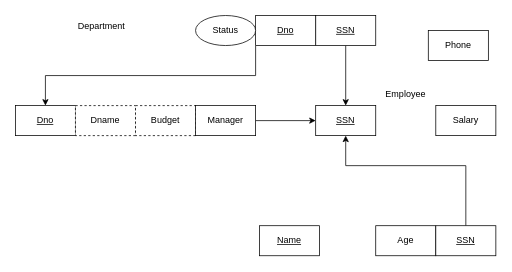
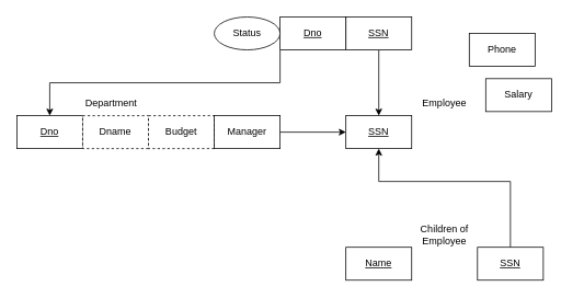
  <mxCell id="0" />
  <mxCell id="1" parent="0" />
  <mxCell id="2" value="SSN" style="rounded=0;whiteSpace=wrap;html=1;fontStyle=4" vertex="1" parent="1"><mxGeometry x="420" y="140" width="80" height="40" as="geometry" /></mxCell>
  <mxCell id="3" value="Phone" style="rounded=0;whiteSpace=wrap;html=1;" vertex="1" parent="1"><mxGeometry x="570" y="40" width="80" height="40" as="geometry" /></mxCell>
- <mxCell id="4" value="Salary" style="rounded=0;whiteSpace=wrap;html=1;" vertex="1" parent="1"><mxGeometry x="580" y="140" width="80" height="40" as="geometry" /></mxCell>
- <mxCell id="5" value="Name" style="rounded=0;whiteSpace=wrap;html=1;fontStyle=4" vertex="1" parent="1"><mxGeometry x="345" y="300" width="80" height="40" as="geometry" /></mxCell>
- <mxCell id="6" value="Age" style="rounded=0;whiteSpace=wrap;html=1;" vertex="1" parent="1"><mxGeometry x="500" y="300" width="80" height="40" as="geometry" /></mxCell>
+ <mxCell id="4" value="Salary" style="rounded=0;whiteSpace=wrap;html=1;" vertex="1" parent="1"><mxGeometry x="590" y="95" width="80" height="40" as="geometry" /></mxCell>
+ <mxCell id="5" value="Name" style="rounded=0;whiteSpace=wrap;html=1;fontStyle=4" vertex="1" parent="1"><mxGeometry x="420" y="300" width="80" height="40" as="geometry" /></mxCell>
  <mxCell id="7" style="edgeStyle=orthogonalEdgeStyle;rounded=0;orthogonalLoop=1;jettySize=auto;html=1;entryX=0.5;entryY=1;entryDx=0;entryDy=0;" edge="1" parent="1" source="8" target="2"><mxGeometry relative="1" as="geometry"><Array as="points"><mxPoint x="620" y="220" /><mxPoint x="460" y="220" /></Array></mxGeometry></mxCell>
  <mxCell id="8" value="SSN" style="rounded=0;whiteSpace=wrap;html=1;fontStyle=4" vertex="1" parent="1"><mxGeometry x="580" y="300" width="80" height="40" as="geometry" /></mxCell>
  <mxCell id="9" style="edgeStyle=orthogonalEdgeStyle;rounded=0;orthogonalLoop=1;jettySize=auto;html=1;" edge="1" parent="1" source="10" target="2"><mxGeometry relative="1" as="geometry" /></mxCell>
  <mxCell id="10" value="SSN" style="rounded=0;whiteSpace=wrap;html=1;fontStyle=4" vertex="1" parent="1"><mxGeometry x="420" y="20" width="80" height="40" as="geometry" /></mxCell>
  <mxCell id="11" style="edgeStyle=orthogonalEdgeStyle;rounded=0;orthogonalLoop=1;jettySize=auto;html=1;" edge="1" parent="1" source="12" target="16"><mxGeometry relative="1" as="geometry"><Array as="points"><mxPoint x="340" y="100" /><mxPoint x="60" y="100" /></Array></mxGeometry></mxCell>
  <mxCell id="12" value="Dno" style="rounded=0;whiteSpace=wrap;html=1;fontStyle=4" vertex="1" parent="1"><mxGeometry x="340" y="20" width="80" height="40" as="geometry" /></mxCell>
  <mxCell id="13" value="Status" style="ellipse;whiteSpace=wrap;html=1;fontStyle=0;" vertex="1" parent="1"><mxGeometry x="260" y="20" width="80" height="40" as="geometry" /></mxCell>
+ <mxCell id="14" value="Children of Employee" style="text;html=1;strokeColor=none;fillColor=none;align=center;verticalAlign=middle;whiteSpace=wrap;rounded=0;" vertex="1" parent="1"><mxGeometry x="500" y="270" width="80" height="30" as="geometry" /></mxCell>
  <mxCell id="15" value="Employee" style="text;html=1;strokeColor=none;fillColor=none;align=center;verticalAlign=middle;whiteSpace=wrap;rounded=0;" vertex="1" parent="1"><mxGeometry x="505" y="110" width="70" height="30" as="geometry" /></mxCell>
  <mxCell id="16" value="Dno" style="rounded=0;whiteSpace=wrap;html=1;fontStyle=4" vertex="1" parent="1"><mxGeometry x="20" y="140" width="80" height="40" as="geometry" /></mxCell>
  <mxCell id="17" value="Dname" style="rounded=0;whiteSpace=wrap;html=1;dashed=1;" vertex="1" parent="1"><mxGeometry x="100" y="140" width="80" height="40" as="geometry" /></mxCell>
  <mxCell id="18" value="Budget" style="rounded=0;whiteSpace=wrap;html=1;dashed=1;" vertex="1" parent="1"><mxGeometry x="180" y="140" width="80" height="40" as="geometry" /></mxCell>
- <mxCell id="19" value="Department" style="text;html=1;strokeColor=none;fillColor=none;align=center;verticalAlign=middle;whiteSpace=wrap;rounded=0;" vertex="1" parent="1"><mxGeometry x="100" y="20" width="70" height="30" as="geometry" /></mxCell>
+ <mxCell id="19" value="Department" style="text;html=1;strokeColor=none;fillColor=none;align=center;verticalAlign=middle;whiteSpace=wrap;rounded=0;" vertex="1" parent="1"><mxGeometry x="100" y="110" width="70" height="30" as="geometry" /></mxCell>
  <mxCell id="20" style="edgeStyle=orthogonalEdgeStyle;rounded=0;orthogonalLoop=1;jettySize=auto;html=1;" edge="1" parent="1" source="21" target="2"><mxGeometry relative="1" as="geometry" /></mxCell>
  <mxCell id="21" value="Manager" style="rounded=0;whiteSpace=wrap;html=1;" vertex="1" parent="1"><mxGeometry x="260" y="140" width="80" height="40" as="geometry" /></mxCell>
